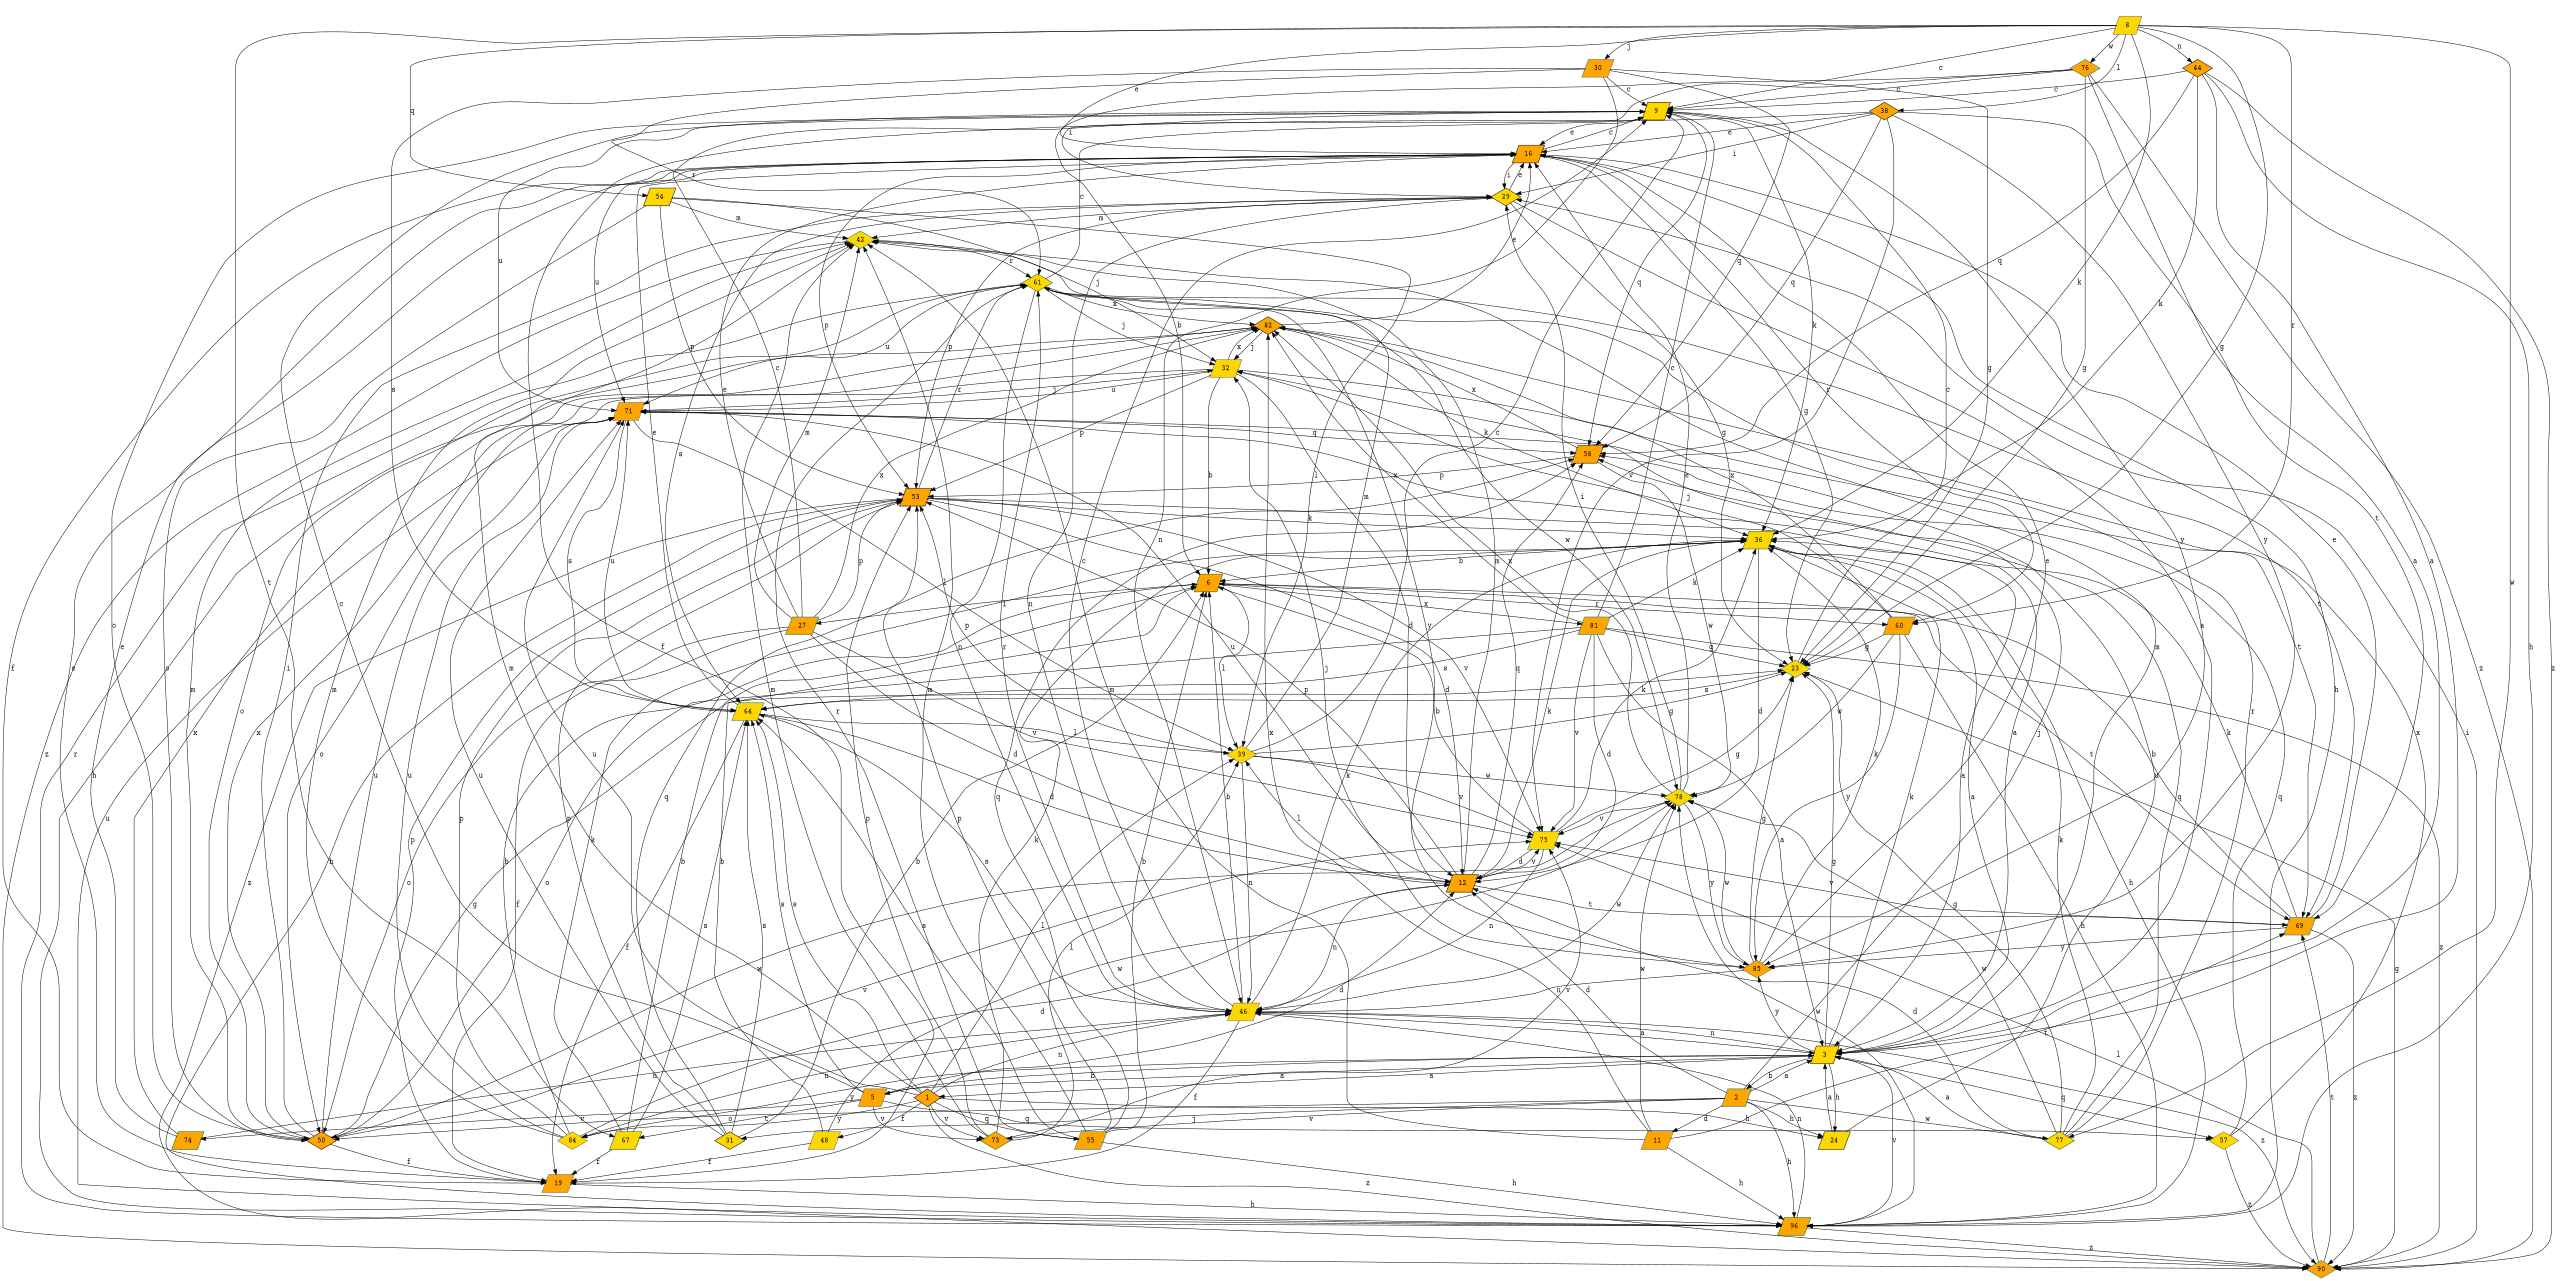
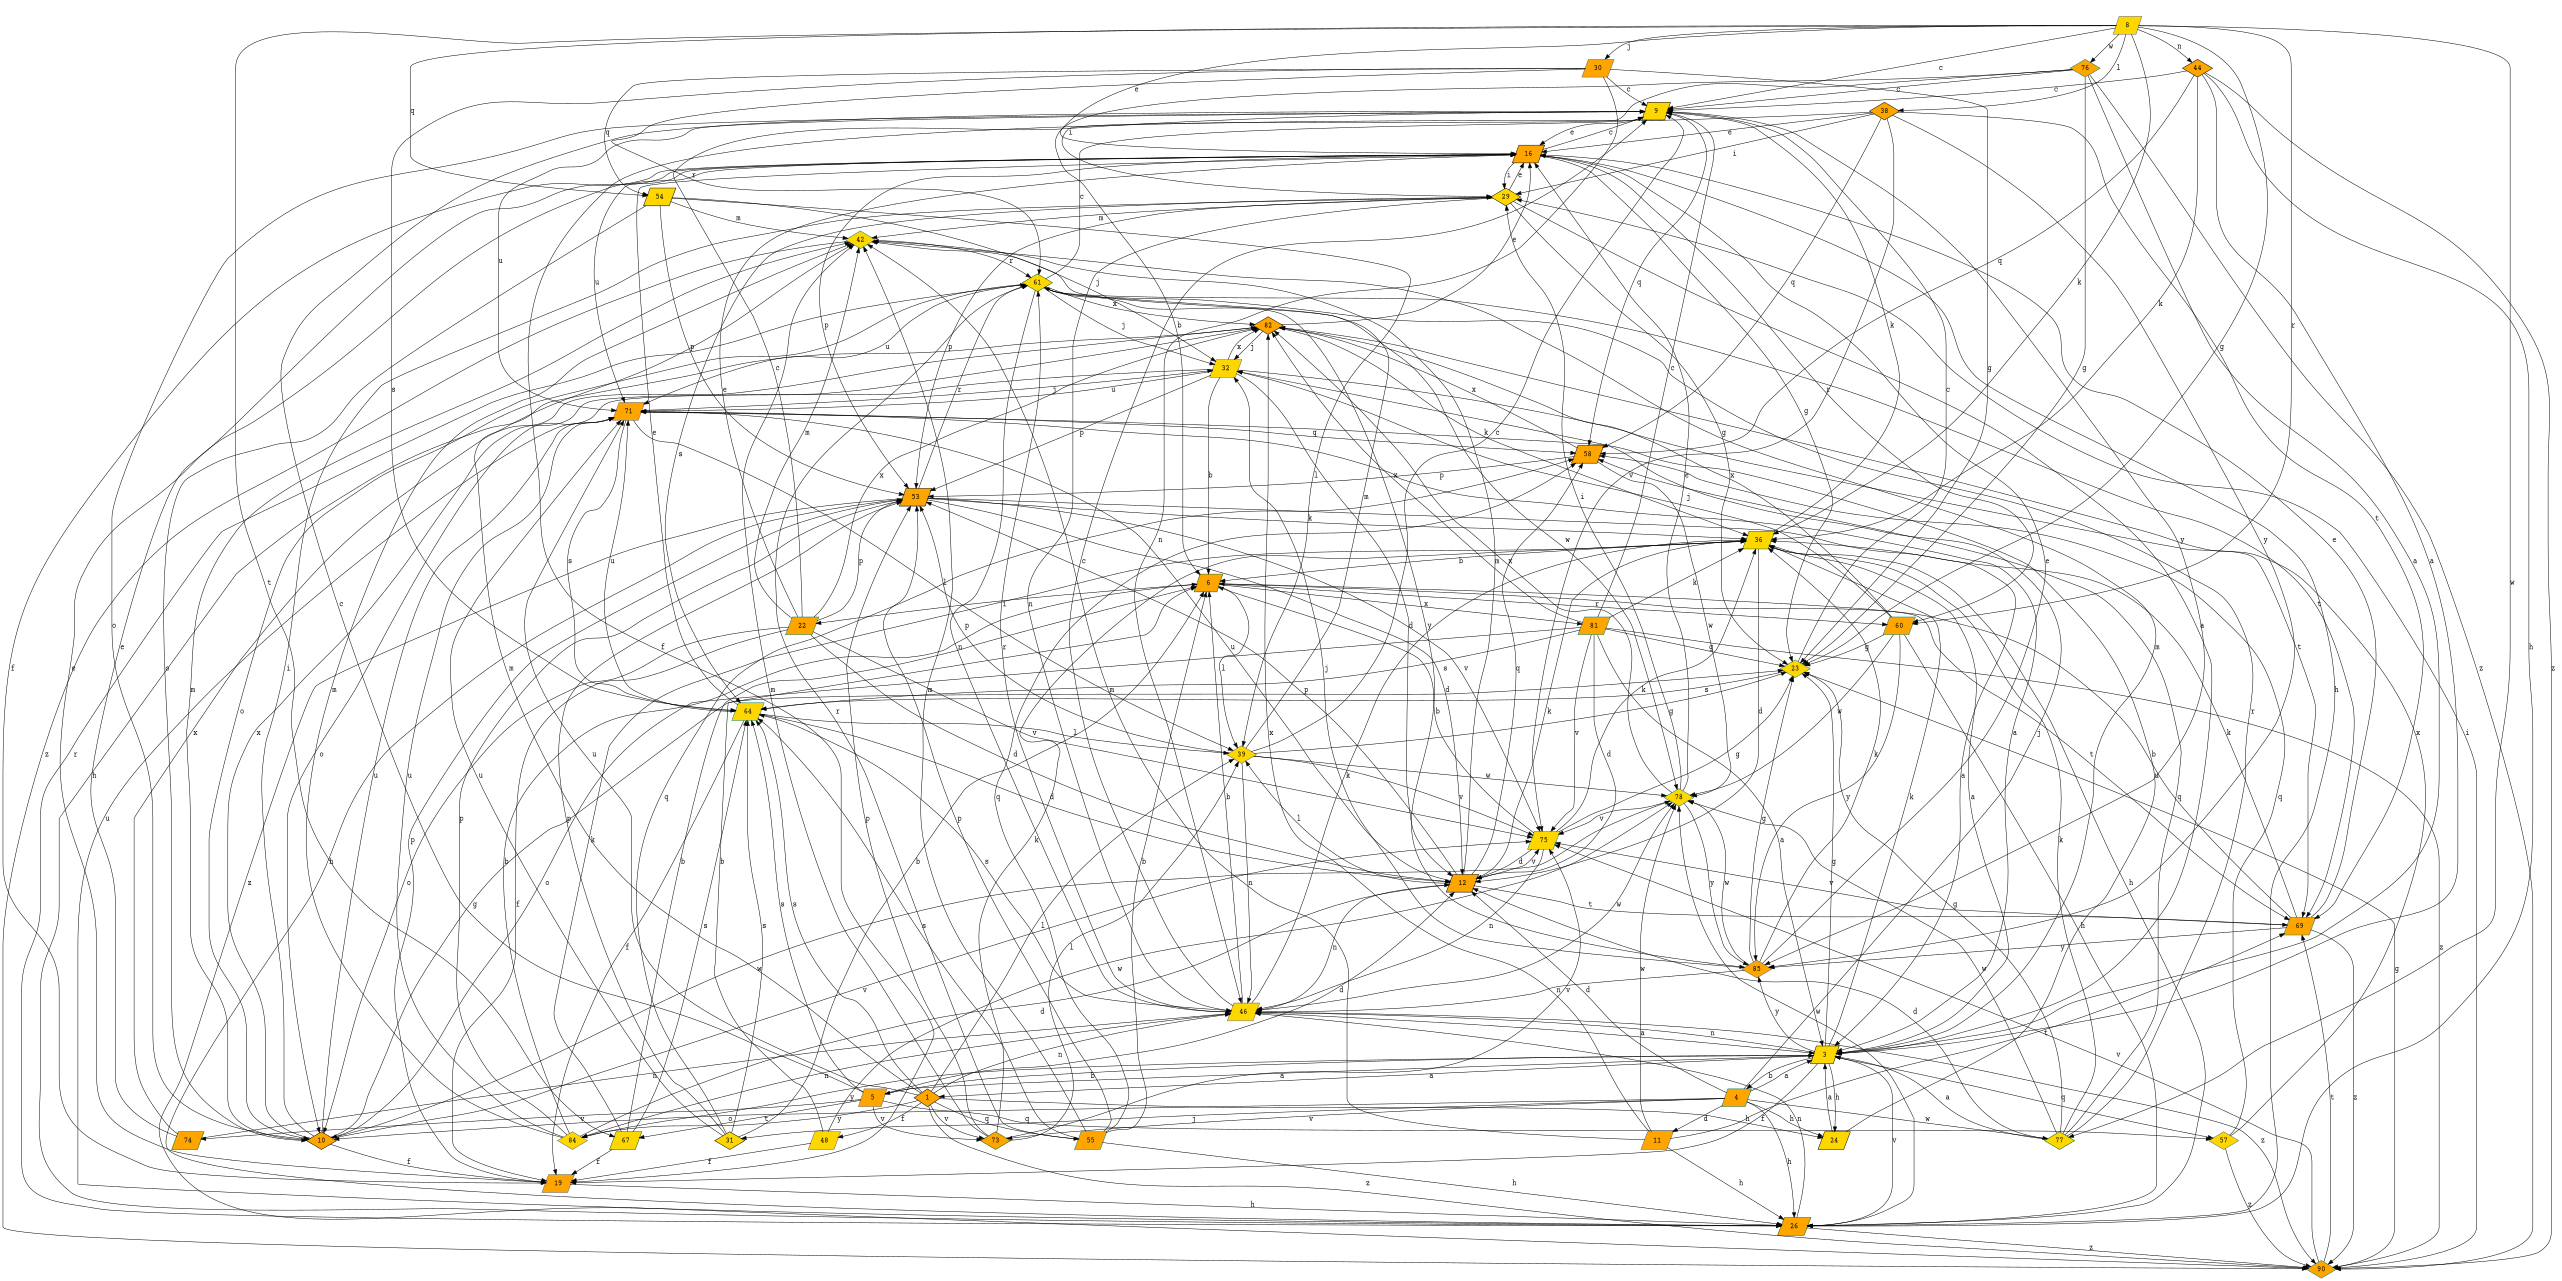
  strict digraph {
    fontname="Courier Prime"
    node [color=black fillcolor=orange fontname="Courier Prime" shape=parallelogram style=filled]
    edge [fontname="Courier Prime"]
    n1 [color=gray40 fillcolor=gold label=8]
    9 [fillcolor=gold]
    16
    23 [color=teal fillcolor=gold shape=diamond]
    30 [color=gray40]
    36 [color=darkgreen fillcolor=gold]
    38 [shape=diamond]
    44 [shape=diamond]
    54 [fillcolor=gold]
    60 [color=teal]
    67 [color=darkgreen fillcolor=gold]
    76 [color=teal shape=diamond]
    77 [color=darkgreen fillcolor=gold shape=diamond]
    71 [color=gray40]
    85 [color=gray40 shape=diamond]
-   50 [shape=diamond]
+   50 [shape=diamond label=10]
    58
-   26 [color=darkgreen label=96]
+   26 [color=darkgreen]
    53
    19 [color=gray40]
    29 [fillcolor=gold shape=diamond]
    64 [color=teal fillcolor=gold]
    46 [color=gray40 fillcolor=gold]
    61 [color=darkgreen fillcolor=gold shape=diamond]
    3 [fillcolor=gold]
    12
    6 [color=darkgreen]
    n28 [color=teal label=69]
    75 [color=teal fillcolor=gold]
    90 [color=teal shape=diamond]
    39 [color=gray40 fillcolor=gold shape=diamond]
    42 [color=teal fillcolor=gold shape=diamond]
    32 [color=gray40 fillcolor=gold]
    78 [color=teal fillcolor=gold shape=diamond]
    82 [shape=diamond]
    1 [shape=diamond]
    n37 [color=gray40 fillcolor=gold label=48]
    24 [fillcolor=gold]
    55 [color=teal]
    73 [color=darkgreen shape=diamond]
    84 [color=gray40 fillcolor=gold shape=diamond]
-   4 [color=teal label=2]
+   4 [color=teal]
    5 [color=gray40]
    57 [color=gray40 fillcolor=gold shape=diamond]
    11 [color=gray40]
    31 [fillcolor=gold shape=diamond]
    74 [color=darkgreen]
-   27 [color=teal]
+   27 [color=teal label=22]
    81 [color=teal]
    n1 -> 9 [label=c]
    n1 -> 16 [label=e]
    n1 -> 23 [label=g]
    n1 -> 30 [label=j]
    n1 -> 36 [label=k]
    n1 -> 38 [label=l]
    n1 -> 44 [label=n]
    n1 -> 54 [label=q]
    n1 -> 60 [label=r]
    n1 -> 67 [label=t]
    n1 -> 76 [label=w]
    n1 -> 77 [label=w]
    9 -> 16 [label=e]
-   9 -> 36 [label=k]
+   36 -> 9 [label=k]
    9 -> 71 [label=u]
    9 -> 85 [label=y]
    9 -> 50 [label=o]
    9 -> 58 [label=q]
    16 -> 9 [label=c]
    16 -> 23 [label=g]
    16 -> 60 [label=r]
    16 -> 71 [label=u]
    16 -> 26 [label=h]
    16 -> 53 [label=p]
    16 -> 19 [label=f]
    16 -> 29 [label=i]
    23 -> 9 [label=c]
    23 -> 64 [label=s]
    30 -> 9 [label=c]
    30 -> 23 [label=g]
-   30 -> 58 [label=q]
+   30 -> 54 [label=q]
    30 -> 64 [label=s]
    30 -> 46 [label=n]
    30 -> 61 [label=r]
    36 -> 26 [label=h]
    36 -> 3 [label=a]
    36 -> 12 [label=d]
    36 -> 6 [label=b]
    38 -> 16 [label=e]
    38 -> 85 [label=y]
    38 -> 58 [label=q]
    38 -> 19 [label=f]
    38 -> 29 [label=i]
    38 -> n28 [label=t]
    38 -> 75 [label=v]
    44 -> 9 [label=c]
    44 -> 36 [label=k]
    44 -> 58 [label=q]
    44 -> 26 [label=h]
    44 -> 3 [label=a]
    44 -> 90 [label=z]
    54 -> 50 [label=o]
    54 -> 53 [label=p]
    54 -> 39 [label=l]
    54 -> 42 [label=m]
    54 -> 32 [label=j]
    60 -> 23 [label=g]
    60 -> 85 [label=y]
    60 -> 26 [label=h]
    60 -> 32 [label=j]
    60 -> 78 [label=w]
    60 -> 82 [label=x]
    67 -> 36 [label=k]
    67 -> 19 [label=f]
    67 -> 64 [label=s]
    67 -> 6 [label=b]
    76 -> 9 [label=c]
    76 -> 23 [label=g]
    76 -> 29 [label=i]
    76 -> 3 [label=a]
    76 -> 6 [label=b]
    76 -> 90 [label=z]
    77 -> 23 [label=g]
    77 -> 36 [label=k]
    77 -> 58 [label=q]
    77 -> 61 [label=r]
    77 -> 3 [label=a]
    77 -> 12 [label=d]
    77 -> 78 [label=w]
    71 -> 58 [label=q]
    71 -> 64 [label=s]
    71 -> 3 [label=a]
    71 -> 39 [label=l]
    71 -> 32 [label=j]
    85 -> 16 [label=e]
    85 -> 23 [label=g]
    85 -> 36 [label=k]
    85 -> 46 [label=n]
    85 -> 32 [label=j]
    85 -> 78 [label=w]
    50 -> 23 [label=g]
    50 -> 71 [label=u]
    50 -> 19 [label=f]
    50 -> 29 [label=i]
    50 -> 75 [label=v]
    50 -> 42 [label=m]
    50 -> 78 [label=w]
    50 -> 82 [label=x]
    58 -> 53 [label=p]
    58 -> 78 [label=w]
    58 -> 82 [label=x]
    26 -> 71 [label=u]
    26 -> 46 [label=n]
    26 -> 61 [label=r]
    26 -> 3 [label=v]
    26 -> 90 [label=z]
    26 -> 78 [label=w]
    53 -> 36 [label=k]
    53 -> 26 [label=h]
    53 -> 61 [label=r]
    53 -> 3 [label=a]
    53 -> 12 [label=d]
    53 -> 75 [label=v]
    53 -> 90 [label=z]
    19 -> 16 [label=e]
    19 -> 26 [label=h]
    19 -> 53 [label=p]
    29 -> 16 [label=e]
    29 -> 23 [label=g]
    29 -> 53 [label=p]
    29 -> 64 [label=s]
    29 -> 46 [label=n]
    29 -> 3 [label=a]
    29 -> 42 [label=m]
    64 -> 16 [label=e]
    64 -> 71 [label=u]
    64 -> 19 [label=f]
    64 -> 12 [label=d]
    64 -> 39 [label=l]
    46 -> 9 [label=c]
    46 -> 36 [label=k]
-   46 -> 19 [label=f]
+   3 -> 19 [label=f]
    46 -> 64 [label=s]
    46 -> 61 [label=r]
    46 -> 3 [label=a]
    46 -> 6 [label=b]
    46 -> 90 [label=z]
    46 -> 78 [label=w]
    61 -> 9 [label=c]
    61 -> 71 [label=u]
    61 -> 85 [label=y]
    61 -> 50 [label=o]
    61 -> 46 [label=n]
    61 -> n28 [label=t]
    61 -> 32 [label=j]
    61 -> 78 [label=w]
    61 -> 82 [label=x]
    3 -> 23 [label=g]
    3 -> 36 [label=k]
    3 -> 85 [label=y]
    3 -> 46 [label=n]
    3 -> 42 [label=m]
    3 -> 1 [label=a]
    3 -> 24 [label=h]
    3 -> 84 [label=y]
    3 -> 4 [label=b]
    3 -> 5 [label=b]
    3 -> 57 [label=q]
    12 -> 36 [label=k]
    12 -> 71 [label=u]
    12 -> 58 [label=q]
    12 -> 53 [label=p]
    12 -> 46 [label=n]
    12 -> n28 [label=t]
    12 -> 75 [label=v]
    12 -> 39 [label=l]
    12 -> 42 [label=m]
    6 -> 60 [label=r]
    6 -> n28 [label=t]
    6 -> 39 [label=l]
    6 -> 27 [label=i]
    6 -> 81 [label=x]
    n28 -> 16 [label=e]
    n28 -> 36 [label=k]
    n28 -> 85 [label=y]
    n28 -> 6 [label=b]
    n28 -> 75 [label=v]
    n28 -> 90 [label=z]
    75 -> 23 [label=g]
    75 -> 36 [label=k]
    75 -> 46 [label=n]
    75 -> 12 [label=d]
    75 -> 6 [label=b]
    90 -> 23 [label=g]
    90 -> 29 [label=i]
    90 -> n28 [label=t]
-   90 -> 75 [label=l]
+   90 -> 75 [label=v]
    39 -> 9 [label=c]
    39 -> 23 [label=g]
    39 -> 53 [label=p]
    39 -> 46 [label=n]
    39 -> 75 [label=v]
    39 -> 42 [label=m]
    39 -> 78 [label=w]
    42 -> 61 [label=r]
    42 -> 90 [label=z]
    32 -> 71 [label=u]
    32 -> 50 [label=o]
    32 -> 53 [label=p]
    32 -> 12 [label=d]
    32 -> 6 [label=b]
    32 -> n28 [label=t]
    32 -> 82 [label=x]
    78 -> 16 [label=e]
    78 -> 85 [label=y]
    78 -> 29 [label=i]
    78 -> 75 [label=v]
    78 -> 82 [label=x]
    82 -> 16 [label=e]
    82 -> 36 [label=k]
    82 -> 26 [label=h]
    82 -> 32 [label=j]
    1 -> 71 [label=u]
    1 -> 64 [label=s]
    1 -> 46 [label=n]
    1 -> 90 [label=z]
    1 -> 39 [label=l]
    1 -> 42 [label=m]
    1 -> n37 [label=f]
    1 -> 24 [label=h]
    1 -> 55 [label=q]
    1 -> 73 [label=v]
    1 -> 84 [label=y]
    n37 -> 19 [label=f]
    n37 -> 6 [label=b]
    n37 -> 78 [label=w]
    24 -> 71 [label=u]
    24 -> 3 [label=a]
    55 -> 58 [label=q]
    55 -> 26 [label=h]
    55 -> 53 [label=p]
    55 -> 64 [label=s]
    55 -> 61 [label=r]
    55 -> 6 [label=b]
    55 -> 42 [label=m]
    73 -> 36 [label=k]
    73 -> 53 [label=p]
    73 -> 75 [label=v]
    73 -> 39 [label=l]
    73 -> 42 [label=m]
    84 -> 71 [label=u]
    84 -> 53 [label=p]
    84 -> 46 [label=n]
    84 -> 12 [label=d]
    84 -> 6 [label=b]
    84 -> 42 [label=m]
    4 -> 77 [label=w]
    4 -> 50 [label=o]
    4 -> 26 [label=h]
    4 -> 3 [label=a]
    4 -> 12 [label=d]
    4 -> 32 [label=j]
    4 -> 24 [label=h]
    4 -> 73 [label=v]
    4 -> 11 [label=d]
    4 -> 31 [label=j]
    5 -> 9 [label=c]
    5 -> 67 [label=t]
    5 -> 64 [label=s]
    5 -> 3 [label=a]
    5 -> 12 [label=d]
    5 -> 73 [label=v]
    5 -> 57 [label=q]
    5 -> 74 [label=v]
    57 -> 58 [label=q]
    57 -> 90 [label=z]
    57 -> 82 [label=x]
    11 -> 26 [label=h]
    11 -> n28 [label=t]
    11 -> 42 [label=m]
    11 -> 78 [label=w]
    11 -> 82 [label=x]
    31 -> 71 [label=u]
    31 -> 58 [label=q]
    31 -> 53 [label=p]
    31 -> 64 [label=s]
    31 -> 6 [label=b]
    74 -> 16 [label=e]
    74 -> 46 [label=n]
    74 -> 82 [label=x]
    27 -> 9 [label=c]
    27 -> 16 [label=e]
    27 -> 50 [label=o]
    27 -> 53 [label=p]
    27 -> 19 [label=f]
    27 -> 12 [label=d]
    27 -> 75 [label=v]
    27 -> 42 [label=m]
    27 -> 82 [label=x]
    81 -> 9 [label=c]
    81 -> 23 [label=g]
    81 -> 36 [label=k]
    81 -> 50 [label=o]
    81 -> 64 [label=s]
    81 -> 3 [label=a]
    81 -> 12 [label=d]
    81 -> 75 [label=v]
    81 -> 90 [label=z]
    81 -> 82 [label=x]
  }
